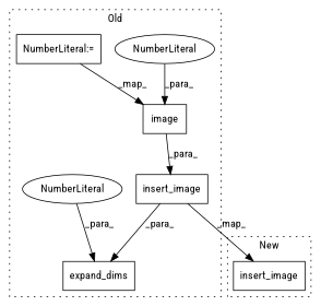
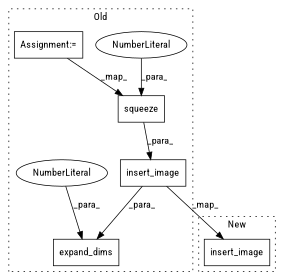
  digraph {
    fontname="Roboto Condensed"
    node [a=32 fontname="Roboto Condensed" l=1 shape=box]
    edge [fontname="Roboto Condensed"]
    n1 [l="13,2" label=insert_image s="3482,3556"]
    n2 [l="12,1" label=expand_dims s="3470,3560"]
    n3 [a=34 label=NumberLiteral s=3559 shape=ellipse]
-   n4 [l="8,1" label=image s="3497,3506"]
+   n4 [l="8,1" label=squeeze s="3497,3506"]
    n5 [a=34 label=NumberLiteral s=3505 shape=ellipse]
-   n6 [a=7 label="NumberLiteral:=" s=3450]
+   n6 [a=7 label="Assignment:=" s=3450]
    n7 [l="13,2" label=insert_image s="3367,3430"]
    subgraph cluster_1 {
      label=Old
      style=dotted
      n1
      n2
      n3
      n4
      n5
      n6
    }
    subgraph cluster_2 {
      label=New
      style=dotted
      n7
    }
    n1 -> n2 [label=_para_]
    n1 -> n7 [label=_map_]
    n3 -> n2 [label=_para_]
    n4 -> n1 [label=_para_]
    n5 -> n4 [label=_para_]
    n6 -> n4 [label=_map_]
  }
